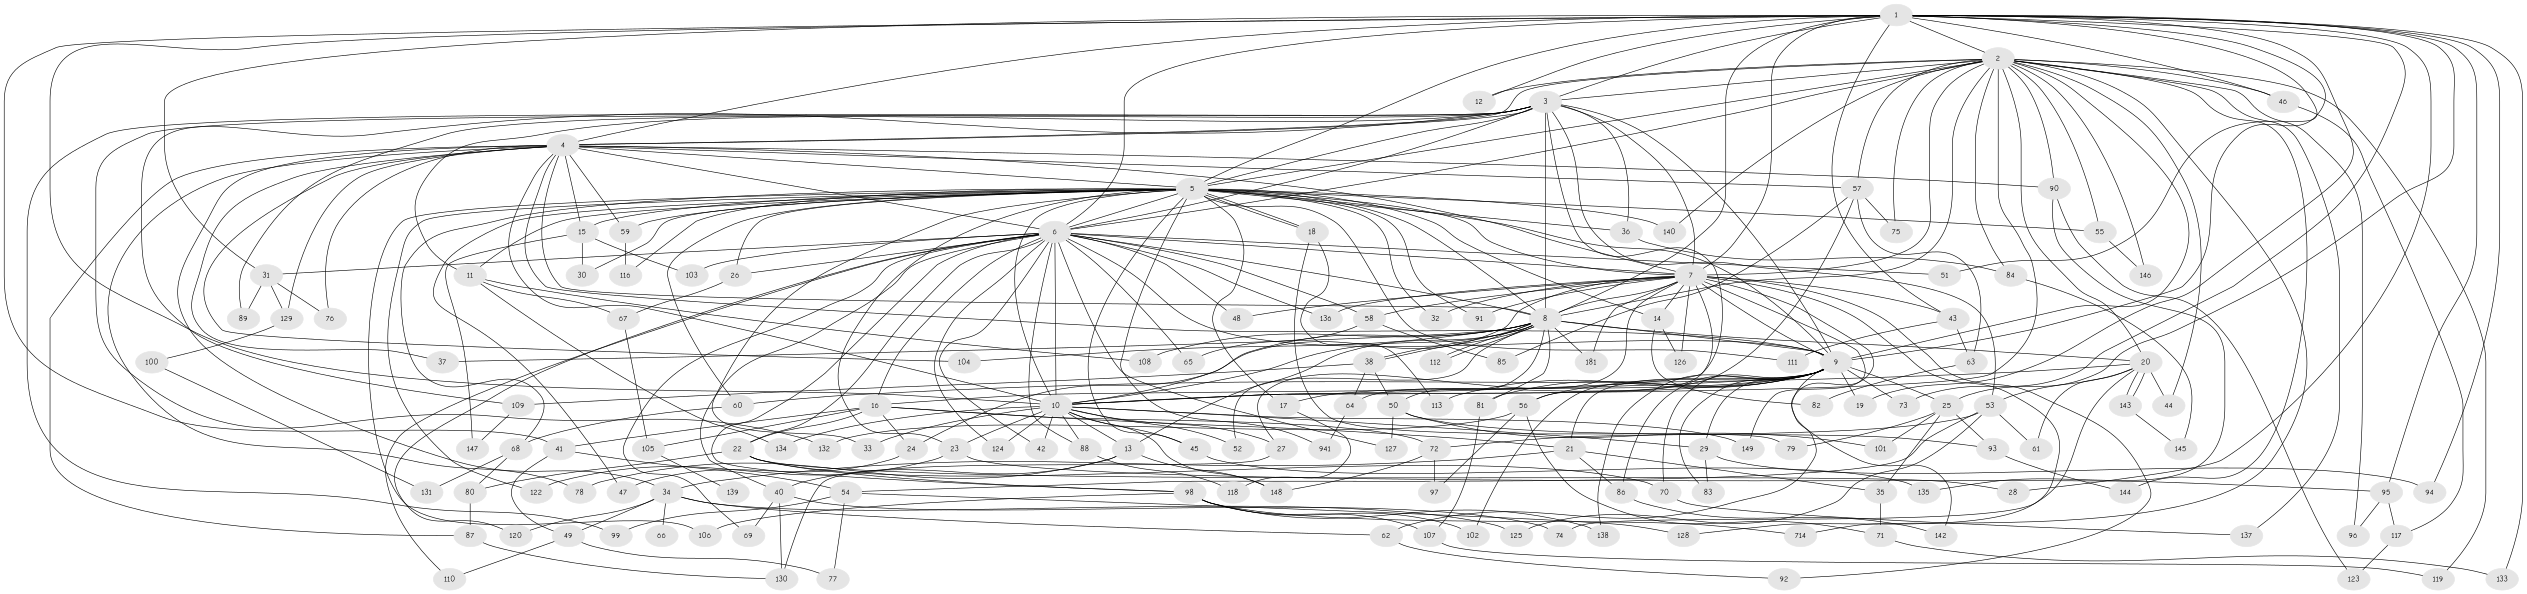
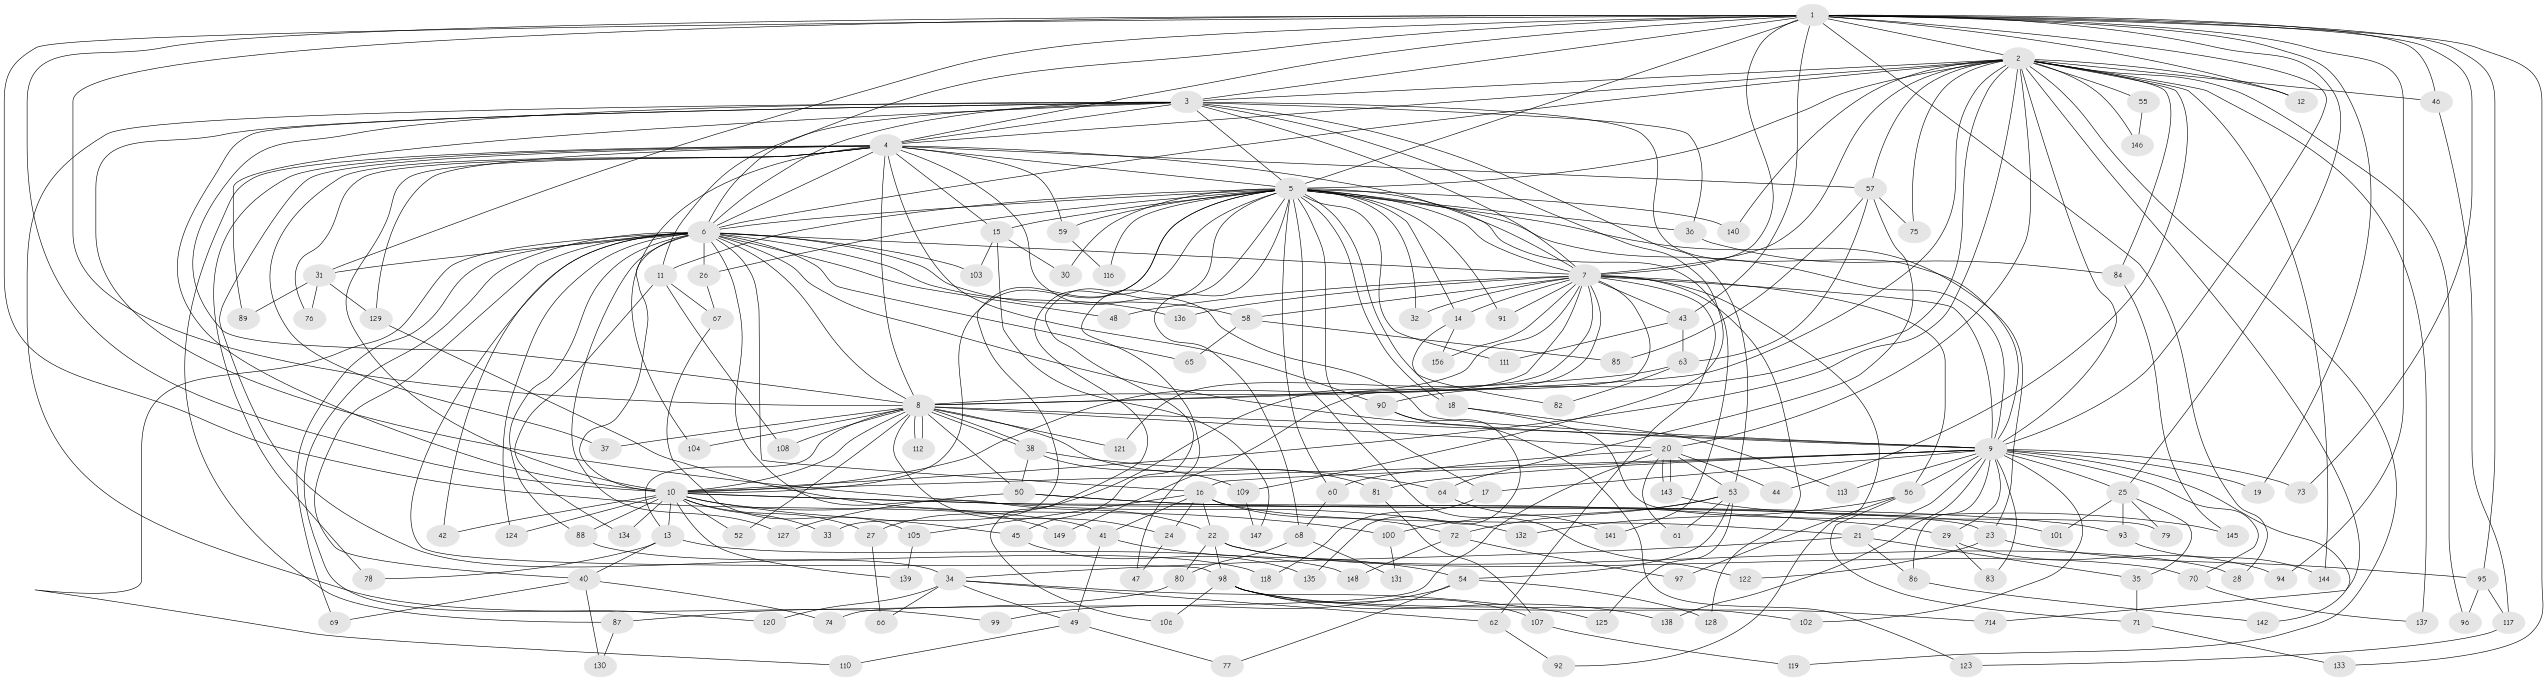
  graph {
    fontname="Comic Neue"
    node [color=gray90 fontname="Comic Neue" style=filled]
    edge [fontname="Comic Neue"]
    1
    2
    3
    4
    5
    6
    7
    8
    9
    10
    12
    19
    25
    28
    31
    41
    43
    46
-   51
    73
    94
    95
    133
    20
    44
    55
    57
    75
    84
    90
    96
    n32 [label=714]
    119
    137
    140
    144
    146
    11
    36
    53
    89
    99
    109
    132
    15
    34
    37
    59
    76
    78
    87
    104
    129
    14
    17
    18
    23
    26
    30
    32
    33
    45
    47
    60
    68
    91
    106
    111
    116
    122
-   141 [label=941]
+   141
    16
    22
    40
    42
    48
    58
    65
    69
    88
    98
    103
    110
    120
    124
    127
    136
    27
    56
    62
    92
-   121 [label=181]
-   126
+   121
+   126 [label=156]
    128
    149
    13
    24
    38
    50
    52
    81
    108
    112
    21
    29
    70
    83
    86
    102
    113
    138
    142
    134
    139
    79
    35
    93
    101
    49
    54
    63
    117
    61
    74
    143
    64
    85
    145
    135
    123
    67
    72
    100
    125
    147
    66
    130
    82
    118
    80
    131
    105
    107
    71
    97
    148
    77
    1 -- 2
    1 -- 3
    1 -- 4
    1 -- 5
    1 -- 6
    1 -- 7
    1 -- 8
    1 -- 9
    1 -- 10
    1 -- 12
    1 -- 19
    1 -- 25
    1 -- 28
    1 -- 31
    1 -- 41
    1 -- 43
    1 -- 46
-   1 -- 51
    1 -- 73
    1 -- 94
    1 -- 95
    1 -- 133
    2 -- 3
    2 -- 4
    2 -- 5
    2 -- 6
    2 -- 7
    2 -- 8
    2 -- 9
    2 -- 10
    2 -- 12
    2 -- 46
    2 -- 20
    2 -- 44
    2 -- 55
    2 -- 57
    2 -- 75
    2 -- 84
    2 -- 90
    2 -- 96
    2 -- n32
    2 -- 119
    2 -- 137
    2 -- 140
    2 -- 144
    2 -- 146
    3 -- 4
    3 -- 5
    3 -- 6
    3 -- 7
    3 -- 8
    3 -- 9
    3 -- 10
    3 -- 11
    3 -- 36
    3 -- 53
    3 -- 89
    3 -- 99
    3 -- 109
    3 -- 132
    4 -- 5
    4 -- 6
    4 -- 7
    4 -- 8
    4 -- 9
    4 -- 10
    4 -- 57
    4 -- 90
    4 -- 15
    4 -- 34
    4 -- 37
    4 -- 59
    4 -- 76
    4 -- 78
    4 -- 87
    4 -- 104
    4 -- 129
    5 -- 6
    5 -- 7
-   5 -- 8
+   63 -- 8
    5 -- 9
    5 -- 10
-   5 -- 55
    5 -- 140
    5 -- 11
    5 -- 36
    5 -- 15
    5 -- 59
    5 -- 14
    5 -- 17
    5 -- 18
    5 -- 18
    5 -- 23
    5 -- 26
    5 -- 30
    5 -- 32
    5 -- 33
    5 -- 45
    5 -- 47
    5 -- 60
    5 -- 68
    5 -- 91
    5 -- 106
    5 -- 111
    5 -- 116
    5 -- 122
    5 -- 141
    6 -- 7
    6 -- 8
    6 -- 9
    6 -- 10
    6 -- 31
-   6 -- 51
    6 -- 26
    6 -- 16
    6 -- 22
    6 -- 40
    6 -- 42
    6 -- 48
    6 -- 58
    6 -- 65
    6 -- 69
    6 -- 88
    6 -- 98
    6 -- 103
    6 -- 110
    6 -- 120
    6 -- 124
    6 -- 127
    6 -- 136
    7 -- 8
    7 -- 9
    7 -- 10
    7 -- 43
    7 -- 14
    7 -- 32
    7 -- 91
    7 -- 48
    7 -- 58
    7 -- 136
    7 -- 27
    7 -- 56
    7 -- 62
    7 -- 92
    7 -- 121
    7 -- 126
    7 -- 128
    7 -- 149
    8 -- 9
    8 -- 10
    8 -- 20
    8 -- 37
    8 -- 104
    8 -- 121
    8 -- 13
    8 -- 24
    8 -- 38
    8 -- 38
    8 -- 50
    8 -- 52
    8 -- 81
    8 -- 108
    8 -- 112
    8 -- 112
    9 -- 10
    9 -- 19
    9 -- 25
    9 -- 73
    9 -- 17
    9 -- 16
    9 -- 56
    9 -- 81
    9 -- 21
    9 -- 29
    9 -- 70
    9 -- 83
    9 -- 86
    9 -- 102
    9 -- 113
    9 -- 138
    9 -- 142
    10 -- 23
    10 -- 33
    10 -- 45
    10 -- 42
    10 -- 88
    10 -- 124
    10 -- 27
    10 -- 149
    10 -- 13
    10 -- 52
    10 -- 29
    10 -- 134
-   10 -- 148
+   10 -- 139
    25 -- 79
    25 -- 35
    25 -- 93
    25 -- 101
    31 -- 89
    31 -- 76
    31 -- 129
    41 -- 49
    41 -- 54
    43 -- 111
    43 -- 63
    46 -- 117
    95 -- 96
    95 -- 117
    20 -- 44
    20 -- 53
    20 -- 60
    20 -- 61
    20 -- 74
    20 -- 143
    20 -- 143
    55 -- 146
    57 -- 75
    57 -- 63
    57 -- 64
    57 -- 85
    84 -- 145
    90 -- 135
    90 -- 123
    11 -- 108
    11 -- 134
    11 -- 67
    36 -- 84
    53 -- 54
    53 -- 61
    53 -- 72
+   53 -- 100
    53 -- 125
    109 -- 147
    15 -- 30
    15 -- 103
    15 -- 147
    34 -- 120
    34 -- 62
    34 -- 49
    34 -- 125
    34 -- 66
    59 -- 116
    87 -- 130
    129 -- 100
    14 -- 126
    14 -- 82
    17 -- 118
    18 -- 113
    18 -- 79
    23 -- 95
    23 -- 122
    26 -- 67
    45 -- 135
    60 -- 68
    68 -- 80
    68 -- 131
    16 -- 41
    16 -- 22
    16 -- 24
    16 -- 21
    16 -- 72
    16 -- 105
    22 -- 28
    22 -- 98
    22 -- 70
    22 -- 80
    40 -- 69
    40 -- 74
    40 -- 130
    58 -- 65
    58 -- 85
    88 -- 118
    98 -- n32
    98 -- 106
    98 -- 102
    98 -- 138
    98 -- 107
-   27 -- 130
+   27 -- 66
    56 -- 132
    56 -- 71
    56 -- 97
    62 -- 92
    13 -- 78
    13 -- 40
    13 -- 148
    24 -- 47
    38 -- 109
    38 -- 50
    38 -- 64
    50 -- 127
    50 -- 93
    50 -- 101
    81 -- 107
    21 -- 34
    21 -- 86
    21 -- 35
    29 -- 94
    29 -- 83
    70 -- 137
    86 -- 142
    35 -- 71
    93 -- 144
    49 -- 110
    49 -- 77
    54 -- 99
    54 -- 128
    54 -- 77
    63 -- 82
    117 -- 123
    143 -- 145
    64 -- 141
    67 -- 105
    72 -- 97
    72 -- 148
    100 -- 131
    80 -- 87
    105 -- 139
    107 -- 119
    71 -- 133
  }
